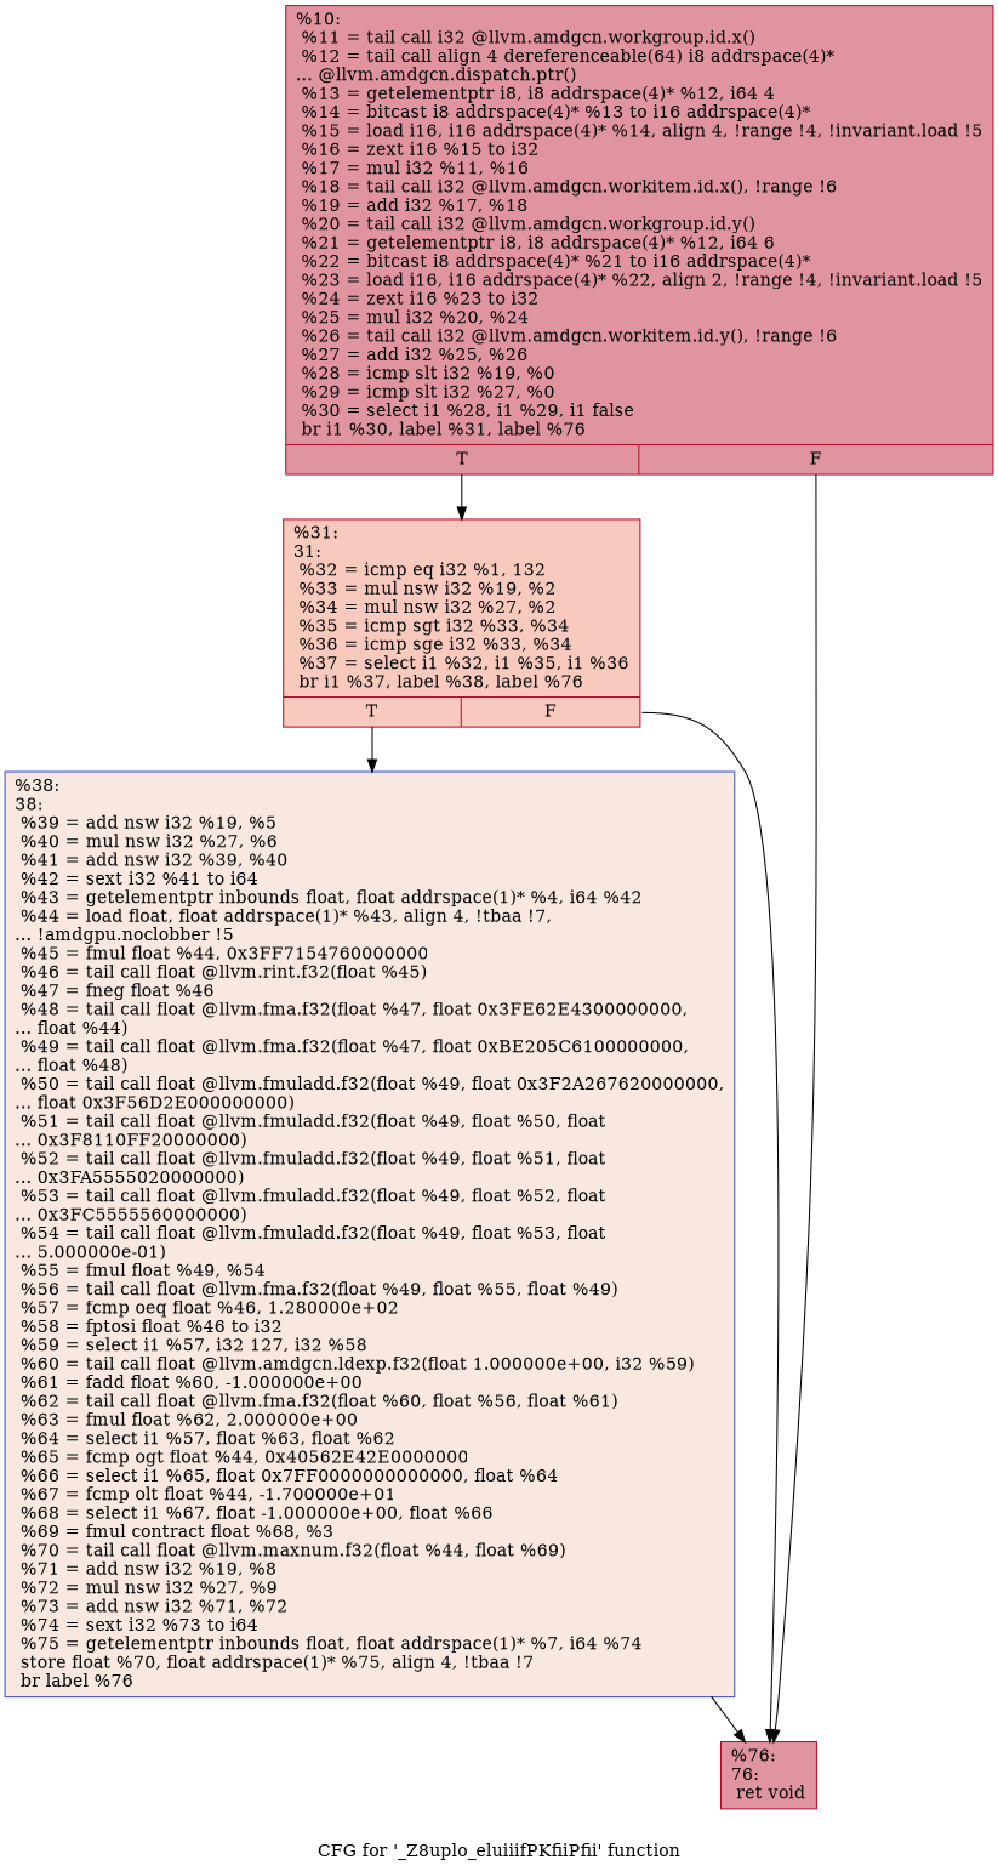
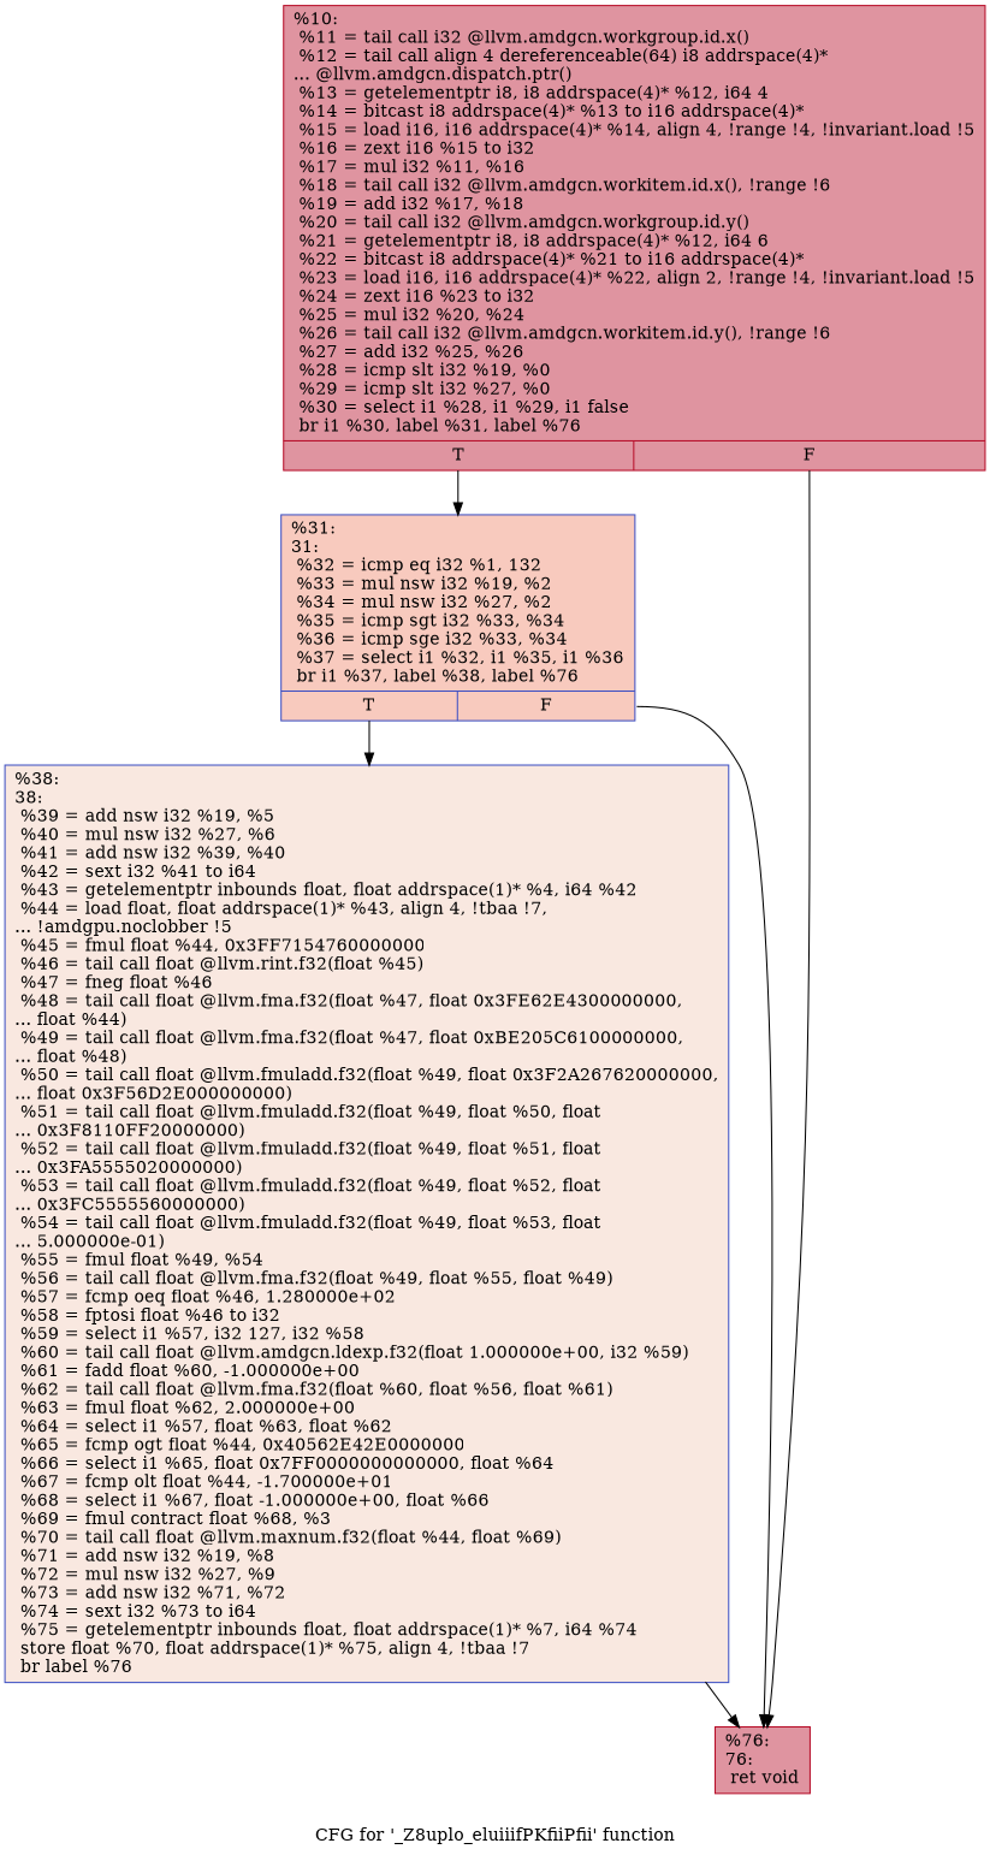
  digraph {
    label="CFG for '_Z8uplo_eluiiifPKfiiPfii' function"
    node [color="#b70d28ff" fillcolor="#b70d2870" shape=record style=filled]
    edge [tailport=s0]
    n1 [label="{%10:\l  %11 = tail call i32 @llvm.amdgcn.workgroup.id.x()\l  %12 = tail call align 4 dereferenceable(64) i8 addrspace(4)*\l... @llvm.amdgcn.dispatch.ptr()\l  %13 = getelementptr i8, i8 addrspace(4)* %12, i64 4\l  %14 = bitcast i8 addrspace(4)* %13 to i16 addrspace(4)*\l  %15 = load i16, i16 addrspace(4)* %14, align 4, !range !4, !invariant.load !5\l  %16 = zext i16 %15 to i32\l  %17 = mul i32 %11, %16\l  %18 = tail call i32 @llvm.amdgcn.workitem.id.x(), !range !6\l  %19 = add i32 %17, %18\l  %20 = tail call i32 @llvm.amdgcn.workgroup.id.y()\l  %21 = getelementptr i8, i8 addrspace(4)* %12, i64 6\l  %22 = bitcast i8 addrspace(4)* %21 to i16 addrspace(4)*\l  %23 = load i16, i16 addrspace(4)* %22, align 2, !range !4, !invariant.load !5\l  %24 = zext i16 %23 to i32\l  %25 = mul i32 %20, %24\l  %26 = tail call i32 @llvm.amdgcn.workitem.id.y(), !range !6\l  %27 = add i32 %25, %26\l  %28 = icmp slt i32 %19, %0\l  %29 = icmp slt i32 %27, %0\l  %30 = select i1 %28, i1 %29, i1 false\l  br i1 %30, label %31, label %76\l|{<s0>T|<s1>F}}"]
-   n2 [fillcolor="#ef886b70" label="{%31:\l31:                                               \l  %32 = icmp eq i32 %1, 132\l  %33 = mul nsw i32 %19, %2\l  %34 = mul nsw i32 %27, %2\l  %35 = icmp sgt i32 %33, %34\l  %36 = icmp sge i32 %33, %34\l  %37 = select i1 %32, i1 %35, i1 %36\l  br i1 %37, label %38, label %76\l|{<s0>T|<s1>F}}"]
+   n2 [color="#3d50c3ff" fillcolor="#ef886b70" label="{%31:\l31:                                               \l  %32 = icmp eq i32 %1, 132\l  %33 = mul nsw i32 %19, %2\l  %34 = mul nsw i32 %27, %2\l  %35 = icmp sgt i32 %33, %34\l  %36 = icmp sge i32 %33, %34\l  %37 = select i1 %32, i1 %35, i1 %36\l  br i1 %37, label %38, label %76\l|{<s0>T|<s1>F}}"]
    n3 [label="{%76:\l76:                                               \l  ret void\l}"]
    n4 [color="#3d50c3ff" fillcolor="#f1ccb870" label="{%38:\l38:                                               \l  %39 = add nsw i32 %19, %5\l  %40 = mul nsw i32 %27, %6\l  %41 = add nsw i32 %39, %40\l  %42 = sext i32 %41 to i64\l  %43 = getelementptr inbounds float, float addrspace(1)* %4, i64 %42\l  %44 = load float, float addrspace(1)* %43, align 4, !tbaa !7,\l... !amdgpu.noclobber !5\l  %45 = fmul float %44, 0x3FF7154760000000\l  %46 = tail call float @llvm.rint.f32(float %45)\l  %47 = fneg float %46\l  %48 = tail call float @llvm.fma.f32(float %47, float 0x3FE62E4300000000,\l... float %44)\l  %49 = tail call float @llvm.fma.f32(float %47, float 0xBE205C6100000000,\l... float %48)\l  %50 = tail call float @llvm.fmuladd.f32(float %49, float 0x3F2A267620000000,\l... float 0x3F56D2E000000000)\l  %51 = tail call float @llvm.fmuladd.f32(float %49, float %50, float\l... 0x3F8110FF20000000)\l  %52 = tail call float @llvm.fmuladd.f32(float %49, float %51, float\l... 0x3FA5555020000000)\l  %53 = tail call float @llvm.fmuladd.f32(float %49, float %52, float\l... 0x3FC5555560000000)\l  %54 = tail call float @llvm.fmuladd.f32(float %49, float %53, float\l... 5.000000e-01)\l  %55 = fmul float %49, %54\l  %56 = tail call float @llvm.fma.f32(float %49, float %55, float %49)\l  %57 = fcmp oeq float %46, 1.280000e+02\l  %58 = fptosi float %46 to i32\l  %59 = select i1 %57, i32 127, i32 %58\l  %60 = tail call float @llvm.amdgcn.ldexp.f32(float 1.000000e+00, i32 %59)\l  %61 = fadd float %60, -1.000000e+00\l  %62 = tail call float @llvm.fma.f32(float %60, float %56, float %61)\l  %63 = fmul float %62, 2.000000e+00\l  %64 = select i1 %57, float %63, float %62\l  %65 = fcmp ogt float %44, 0x40562E42E0000000\l  %66 = select i1 %65, float 0x7FF0000000000000, float %64\l  %67 = fcmp olt float %44, -1.700000e+01\l  %68 = select i1 %67, float -1.000000e+00, float %66\l  %69 = fmul contract float %68, %3\l  %70 = tail call float @llvm.maxnum.f32(float %44, float %69)\l  %71 = add nsw i32 %19, %8\l  %72 = mul nsw i32 %27, %9\l  %73 = add nsw i32 %71, %72\l  %74 = sext i32 %73 to i64\l  %75 = getelementptr inbounds float, float addrspace(1)* %7, i64 %74\l  store float %70, float addrspace(1)* %75, align 4, !tbaa !7\l  br label %76\l}"]
    n1 -> n2
    n1 -> n3 [tailport=s1]
    n2 -> n3 [tailport=s1]
    n2 -> n4
    n4 -> n3 [tailport=""]
  }
